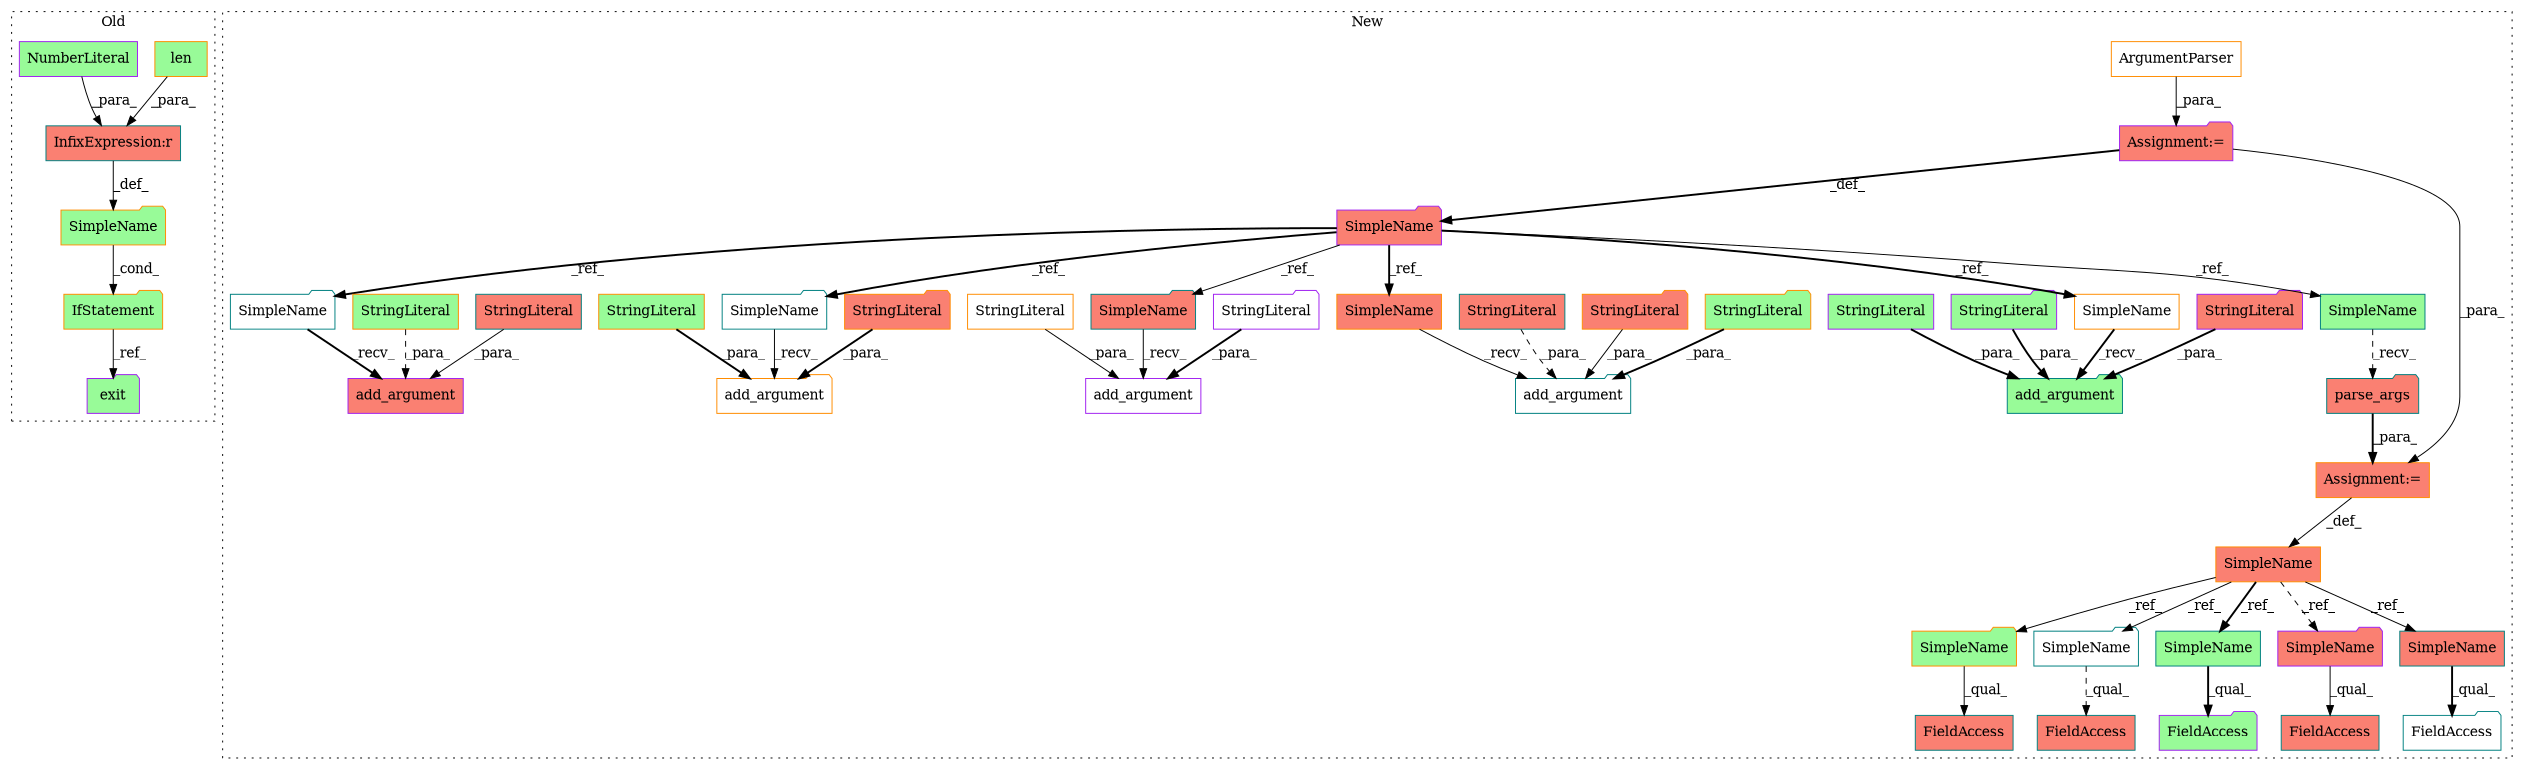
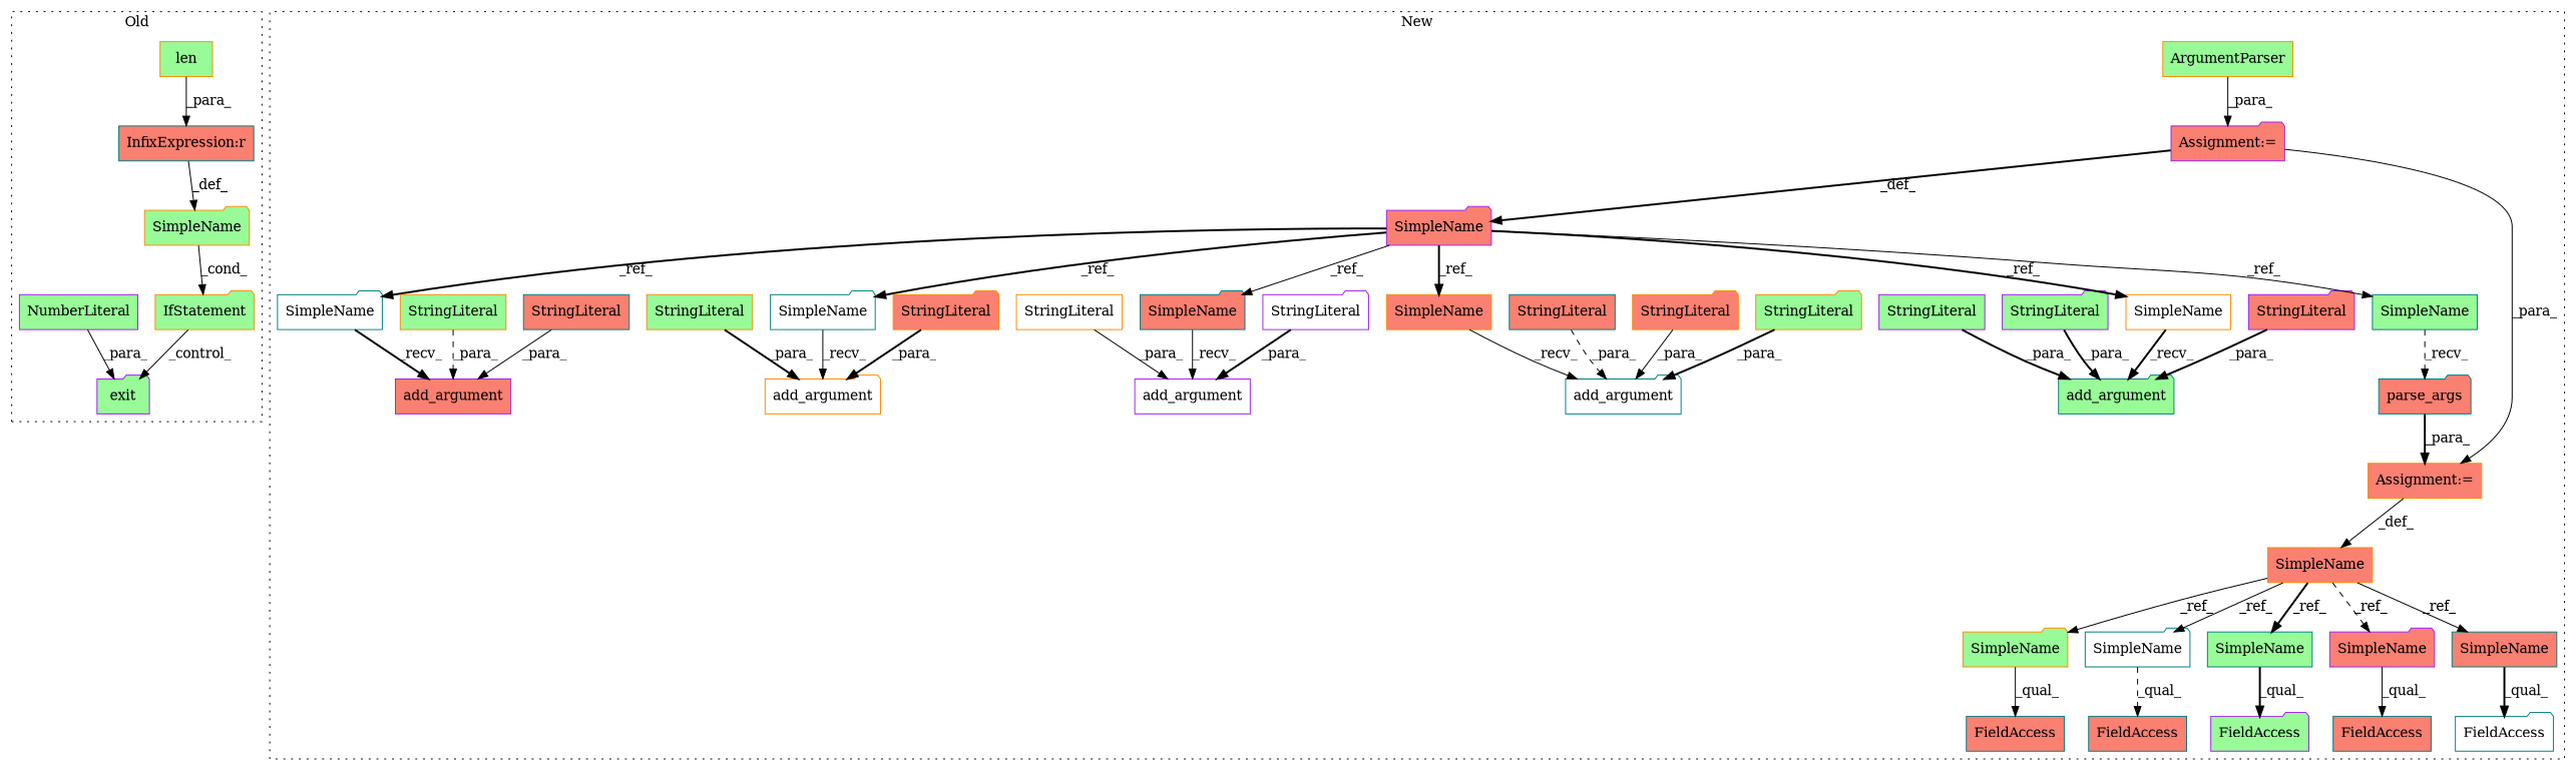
  digraph {
    node [a=42 color=teal fillcolor=salmon l=6 s=3987 shape=folder style=filled]
    edge [style=solid]
    n1 [a=32 color=purple fillcolor=palegreen l="5,1" label=exit s="3323,3329"]
    n2 [a=32 color=darkorange fillcolor=palegreen l="4,1" label=len s="3246,3258" shape=box]
    n3 [a=25 color=darkorange fillcolor=palegreen l="4,2" label=IfStatement s="3242,3263"]
    n4 [color=darkorange fillcolor=palegreen label=SimpleName l="" s=""]
    n5 [a=27 l=3 label="InfixExpression:r" s=3259 shape=box]
    n6 [a=34 color=purple fillcolor=palegreen l=1 label=NumberLiteral s=3262 shape=box]
    n7 [a=32 l=12 label=parse_args s=3808]
-   n8 [a=32 color=darkorange fillcolor=white l="15,1" label=ArgumentParser s="3289,3311" shape=box]
+   n8 [a=32 color=darkorange fillcolor=palegreen l="15,1" label=ArgumentParser s="3289,3311" shape=box]
    n9 [a=32 fillcolor=palegreen l="13,1" label=add_argument s="3495,3592"]
    n10 [a=45 color=purple l=42 label=StringLiteral s=3525]
    n11 [a=7 color=purple l=1 label="Assignment:=" s=3279]
    n12 [a=45 color=purple fillcolor=palegreen l=13 label=StringLiteral s=3568]
    n13 [a=7 color=darkorange l=1 label="Assignment:=" s=3800 shape=box]
    n14 [a=22 fillcolor=white l=17 label=FieldAccess]
    n15 [color=purple label=SimpleName s=3273]
    n16 [a=22 l=13 label=FieldAccess s=3890 shape=box]
    n17 [a=32 color=purple fillcolor=white l="13,1" label=add_argument s="3606,3677" shape=box]
    n18 [color=darkorange l=4 label=SimpleName s=3796 shape=box]
    n19 [a=45 color=purple fillcolor=palegreen l=16 label=StringLiteral s=3508 shape=box]
    n20 [a=32 fillcolor=white l="13,1" label=add_argument s="3691,3789"]
    n21 [a=45 color=darkorange l=13 label=StringLiteral s=3736]
    n22 [a=45 l=4 label=StringLiteral s=3704 shape=box]
    n23 [a=45 color=darkorange fillcolor=white l=8 label=StringLiteral s=3619 shape=box]
    n24 [a=22 color=purple fillcolor=palegreen l=9 label=FieldAccess s=4029]
    n25 [a=32 color=darkorange fillcolor=white l="13,1" label=add_argument s="3410,3481"]
    n26 [a=45 color=darkorange l=8 label=StringLiteral s=3423]
    n27 [a=32 color=purple l="13,1" label=add_argument s="3325,3396" shape=box]
    n28 [a=45 color=darkorange fillcolor=palegreen l=40 label=StringLiteral s=3432 shape=box]
    n29 [a=45 color=purple fillcolor=white l=44 label=StringLiteral s=3628]
    n30 [a=45 color=darkorange fillcolor=palegreen l=8 label=StringLiteral s=3338 shape=box]
    n31 [a=45 l=44 label=StringLiteral s=3347 shape=box]
    n32 [a=22 l=9 label=FieldAccess s=4012 shape=box]
    n33 [a=22 l=9 label=FieldAccess s=4050 shape=box]
    n34 [a=45 color=darkorange fillcolor=palegreen l=11 label=StringLiteral s=3709]
    n35 [color=darkorange fillcolor=white label=SimpleName s=3488 shape=box]
    n36 [fillcolor=white label=SimpleName s=3403]
    n37 [color=darkorange label=SimpleName s=3684 shape=box]
    n38 [fillcolor=palegreen label=SimpleName s=3801 shape=box]
    n39 [fillcolor=white label=SimpleName s=3318]
    n40 [label=SimpleName s=3599]
    n41 [color=darkorange fillcolor=palegreen l=4 label=SimpleName s=4012]
    n42 [fillcolor=white l=4 label=SimpleName s=3890]
    n43 [fillcolor=palegreen l=4 label=SimpleName s=4029 shape=box]
    n44 [color=purple l=4 label=SimpleName s=4050]
    n45 [l=4 label=SimpleName shape=box]
    subgraph cluster_1 {
      label=Old
      style=dotted
      n1
      n2
      n3
      n4
      n5
      n6
    }
    subgraph cluster_2 {
      label=New
      style=dotted
      n7
      n8
      n9
      n10
      n11
      n12
      n13
      n14
      n15
      n16
      n17
      n18
      n19
      n20
      n21
      n22
      n23
      n24
      n25
      n26
      n27
      n28
      n29
      n30
      n31
      n32
      n33
      n34
      n35
      n36
      n37
      n38
      n39
      n40
      n41
      n42
      n43
      n44
      n45
    }
    n2 -> n5 [label=_para_]
-   n3 -> n1 [label=_ref_]
+   n3 -> n1 [label=_control_]
    n4 -> n3 [label=_cond_]
    n5 -> n4 [label=_def_]
-   n6 -> n5 [label=_para_]
+   n6 -> n1 [label=_para_]
    n7 -> n13 [label=_para_ style=bold]
    n8 -> n11 [label=_para_]
    n10 -> n9 [label=_para_ style=bold]
    n11 -> n13 [label=_para_]
    n11 -> n15 [label=_def_ style=bold]
    n12 -> n9 [label=_para_ style=bold]
    n13 -> n18 [label=_def_]
    n15 -> n35 [label=_ref_ style=bold]
    n15 -> n36 [label=_ref_ style=bold]
    n15 -> n37 [label=_ref_ style=bold]
    n15 -> n38 [label=_ref_]
    n15 -> n39 [label=_ref_ style=bold]
    n15 -> n40 [label=_ref_]
    n18 -> n41 [label=_ref_]
    n18 -> n42 [label=_ref_]
    n18 -> n43 [label=_ref_ style=bold]
    n18 -> n44 [label=_ref_ style=dashed]
    n18 -> n45 [label=_ref_]
    n19 -> n9 [label=_para_ style=bold]
    n21 -> n20 [label=_para_]
    n22 -> n20 [label=_para_ style=dashed]
    n23 -> n17 [label=_para_]
    n26 -> n25 [label=_para_ style=bold]
    n28 -> n25 [label=_para_ style=bold]
    n29 -> n17 [label=_para_ style=bold]
    n30 -> n27 [label=_para_ style=dashed]
    n31 -> n27 [label=_para_]
    n34 -> n20 [label=_para_ style=bold]
    n35 -> n9 [label=_recv_ style=bold]
    n36 -> n25 [label=_recv_]
    n37 -> n20 [label=_recv_]
    n38 -> n7 [label=_recv_ style=dashed]
    n39 -> n27 [label=_recv_ style=bold]
    n40 -> n17 [label=_recv_]
    n41 -> n32 [label=_qual_]
    n42 -> n16 [label=_qual_ style=dashed]
    n43 -> n24 [label=_qual_ style=bold]
    n44 -> n33 [label=_qual_]
    n45 -> n14 [label=_qual_ style=bold]
  }
